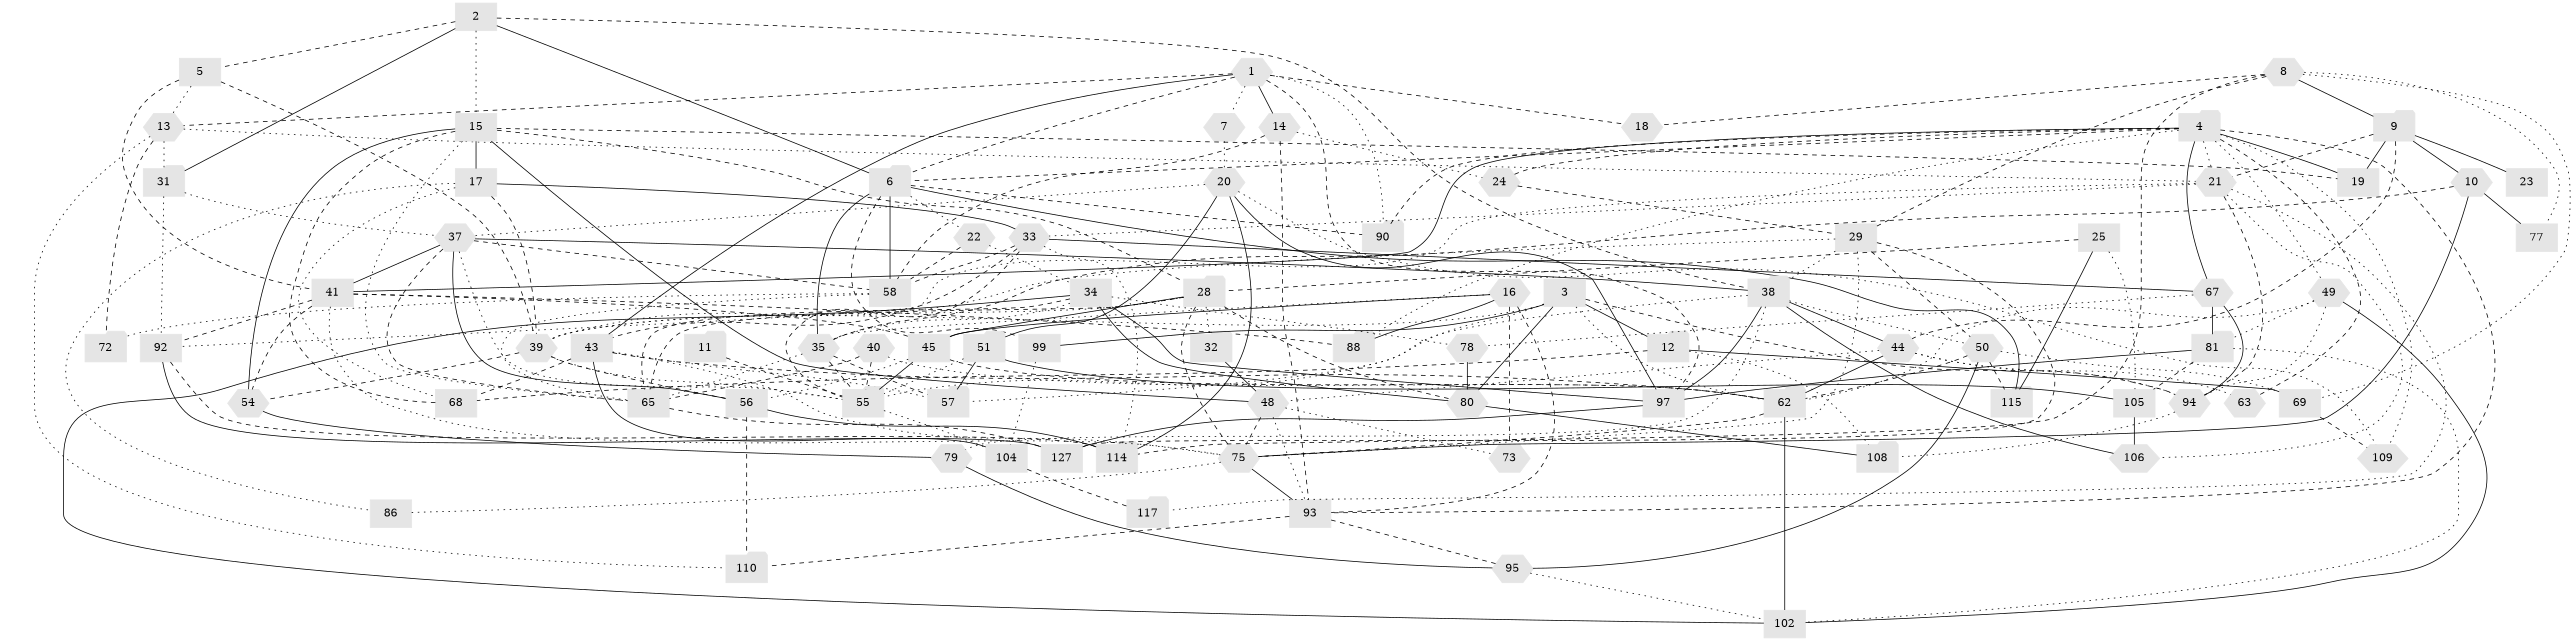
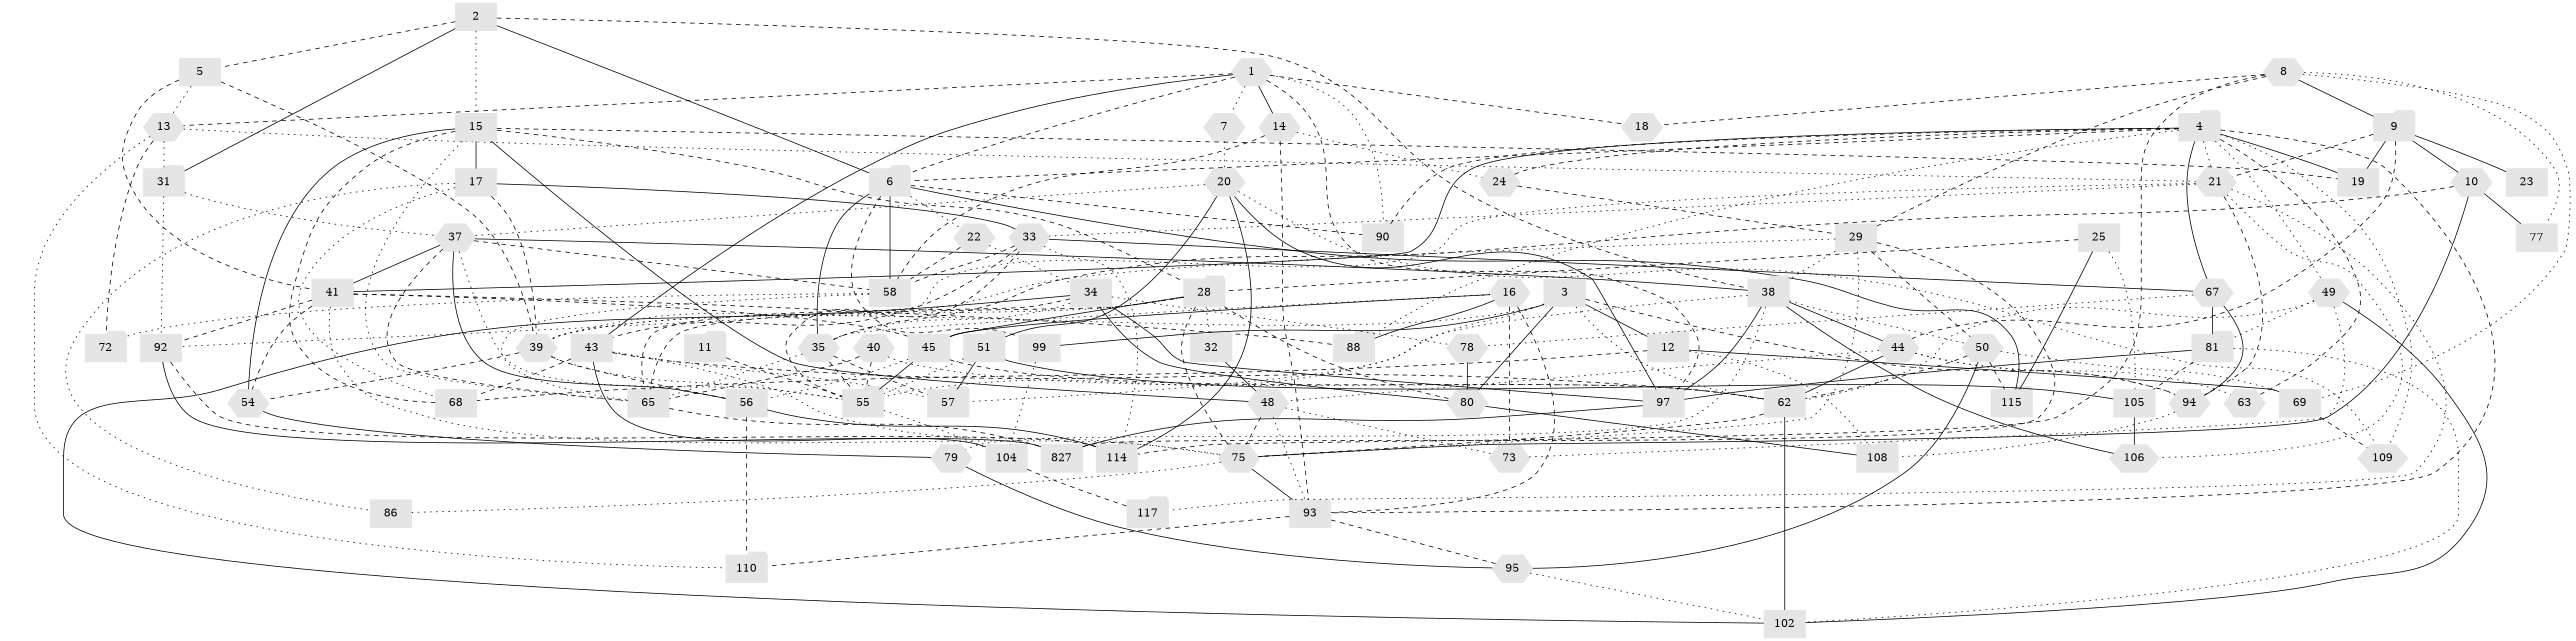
  graph {
    node [color=gray90 shape=hexagon style=filled]
    edge [style=dashed]
    1 [super="+113"]
    6 [shape=folder super="+27"]
    7
    13 [super="+52"]
    14 [super="+26"]
    18
    43 [shape=box super="+66"]
    90 [shape=folder]
    97 [shape=box]
    99 [shape=box]
    22 [super="+111"]
    35 [super="+82"]
    58 [shape=box super="+98"]
    115 [shape=folder]
    20 [super="+125"]
    31 [shape=folder]
    21 [super="+71"]
    72 [shape=folder]
    110 [shape=folder]
    24 [super="+30"]
    93 [shape=box]
    57 [shape=folder]
    62 [shape=folder super="+126"]
    75 [super="+128"]
    68 [shape=box]
    104 [shape=box]
-   127 [shape=box]
+   127 [shape=box label=827]
    2 [shape=box super="+46"]
    5 [shape=box]
    15 [shape=box super="+36"]
    38 [shape=folder super="+61"]
    39 [super="+103"]
    41 [shape=box super="+112"]
    19 [shape=box]
    17 [shape=box super="+60"]
    28 [shape=folder super="+96"]
    48 [super="+85"]
    54
    65 [shape=folder super="+100"]
    37 [super="+101"]
    92 [shape=box super="+118"]
    44 [super="+89"]
    55 [shape=folder super="+70"]
    106
    50
    79 [super="+121"]
    3 [shape=box super="+64"]
    12 [shape=folder super="+91"]
    80 [super="+83"]
    94 [super="+120"]
    69 [shape=box]
    108 [shape=folder]
    56 [shape=box super="+76"]
    102 [shape=box]
    4 [shape=folder super="+42"]
    49 [super="+107"]
    63
    67 [super="+74"]
    88 [shape=folder]
    109
    33 [super="+47"]
    117 [shape=folder]
    29 [shape=box super="+116"]
    45 [shape=box super="+122"]
    81 [shape=folder super="+119"]
    78
    95
    34 [shape=box super="+123"]
    114 [shape=folder super="+129"]
    51 [shape=folder super="+84"]
    8 [super="+87"]
    9 [shape=folder super="+124"]
    77 [shape=box]
    10 [super="+53"]
    23 [shape=box]
    86 [shape=box]
    105 [shape=box]
    11 [shape=folder]
    32 [shape=folder]
    73
    16 [super="+130"]
    25 [shape=box]
    40 [super="+59"]
    1 -- 6
    1 -- 7 [style=dotted]
    1 -- 13
    1 -- 14 [style=solid]
    1 -- 18
    1 -- 43 [style=solid]
    1 -- 90 [style=dotted]
    1 -- 97
    6 -- 90
    6 -- 99
    6 -- 22 [style=dotted]
    6 -- 35 [style=solid]
    6 -- 58 [style=solid]
    6 -- 115 [style=solid]
    7 -- 20 [style=dotted]
    13 -- 31 [style=dotted]
    13 -- 21 [style=dotted]
    13 -- 72
    13 -- 110 [style=dotted]
    14 -- 58 [weight=2]
    14 -- 24 [style=dotted]
    14 -- 93
    43 -- 57 [style=dotted]
    43 -- 62
    43 -- 75 [style=dotted]
    43 -- 68
    43 -- 104 [style=solid]
    97 -- 127 [style=solid]
    99 -- 104 [style=dotted]
    22 -- 58
    22 -- 34 [style=dotted]
    35 -- 57
    35 -- 65 [style=dotted]
    35 -- 55
    58 -- 72 [style=dotted]
    58 -- 65 [style=dotted]
    20 -- 97 [style=solid]
    20 -- 37 [style=dotted]
    20 -- 109 [style=dotted]
    20 -- 114 [style=solid]
    20 -- 51 [style=solid]
    31 -- 37 [style=dotted]
    31 -- 92 [style=dotted]
    21 -- 92 [style=dotted]
    21 -- 106 [style=dotted]
    21 -- 94
    21 -- 33 [style=dotted]
    21 -- 117 [style=dotted]
    24 -- 29
    93 -- 110
    93 -- 95
    62 -- 75
    62 -- 102 [style=solid]
    75 -- 93 [style=solid]
    75 -- 86 [style=dotted]
    104 -- 117
    2 -- 6 [style=solid]
    2 -- 31 [style=solid]
    2 -- 5
    2 -- 15 [style=dotted]
    2 -- 38
    5 -- 13 [style=dotted]
    5 -- 39
    5 -- 41
    15 -- 68
    15 -- 19
    15 -- 17 [style=solid]
    15 -- 28
    15 -- 48 [style=solid]
    15 -- 54 [style=solid]
    15 -- 65 [style=dotted]
    38 -- 97 [style=solid]
    38 -- 44 [style=solid]
    38 -- 55 [style=dotted]
    38 -- 106 [style=solid]
    38 -- 50 [style=dotted]
    38 -- 79 [style=dotted]
    39 -- 54
    39 -- 55 [style=dotted]
    39 -- 56
    41 -- 75 [style=dotted]
    41 -- 54
    41 -- 92
    41 -- 88
    41 -- 45
    17 -- 68 [style=dotted]
    17 -- 39
    17 -- 33 [style=solid]
    17 -- 86 [style=dotted]
    28 -- 75
    28 -- 39 [style=dotted]
    28 -- 65
    28 -- 80
    28 -- 45 [style=solid]
    28 -- 32 [style=dotted]
    48 -- 93 [style=dotted]
    48 -- 75
    48 -- 73 [style=dotted]
    54 -- 79 [style=solid]
    65 -- 127
    37 -- 58
    37 -- 38 [style=solid]
    37 -- 41 [style=solid]
    37 -- 65
    37 -- 55 [style=dotted]
    37 -- 56 [style=solid]
    92 -- 127 [style=solid]
    92 -- 114
    44 -- 62 [style=solid]
    44 -- 48 [style=dotted]
    44 -- 94 [style=dotted]
    44 -- 63 [style=dotted]
    55 -- 104 [style=dotted]
    50 -- 115
    50 -- 62
    50 -- 69 [style=dotted]
    50 -- 95 [style=solid]
    79 -- 95 [style=solid]
    3 -- 99 [style=solid]
    3 -- 57 [style=dotted]
    3 -- 62 [style=dotted]
    3 -- 39 [style=dotted]
    3 -- 12 [style=solid]
    3 -- 80 [style=solid]
    3 -- 94
    12 -- 68
    12 -- 69 [style=solid]
    12 -- 108 [style=dotted]
    80 -- 108 [style=solid]
    94 -- 108 [style=dotted weight=2]
    69 -- 109
    56 -- 110
    56 -- 114 [style=solid]
    4 -- 6
    4 -- 90
    4 -- 21 [style=dotted]
    4 -- 24
    4 -- 93
    4 -- 41 [style=solid]
    4 -- 19 [style=solid]
    4 -- 49 [style=dotted]
    4 -- 63
    4 -- 67 [style=solid]
    4 -- 88 [style=dotted]
    4 -- 109 [style=dotted]
    49 -- 62 [style=dotted]
-   49 -- 94 [style=dotted]
+   49 -- 73 [style=dotted]
    49 -- 102 [style=solid]
    49 -- 81 [style=dotted]
    67 -- 94 [style=solid]
    67 -- 81 [style=solid]
    67 -- 78 [style=dotted]
    33 -- 43
    33 -- 58
    33 -- 55
    33 -- 67 [style=solid]
    33 -- 114 [style=dotted]
    29 -- 75 [style=dotted]
    29 -- 127
    29 -- 38 [style=dotted]
    29 -- 39 [style=dotted]
    29 -- 50
    45 -- 62
    45 -- 55 [style=solid]
    45 -- 56 [style=dotted]
    81 -- 97 [style=solid]
    81 -- 102 [style=dotted]
    81 -- 105
    78 -- 80 [style=solid]
    95 -- 102 [style=dotted]
    34 -- 97 [style=solid]
    34 -- 35 [style=dotted]
    34 -- 65
    34 -- 80 [style=solid]
    34 -- 102 [style=solid]
    34 -- 78 [style=dotted]
    51 -- 57 [style=solid]
    51 -- 55 [style=dotted]
    51 -- 105 [style=solid]
    8 -- 18
    8 -- 69 [style=dotted]
    8 -- 29
    8 -- 114
    8 -- 9 [style=solid]
    8 -- 77 [style=dotted]
    9 -- 21
    9 -- 19 [style=solid]
    9 -- 44
    9 -- 10 [style=solid]
    9 -- 23 [style=solid]
    10 -- 35
    10 -- 75 [style=solid]
    10 -- 77 [style=solid]
    105 -- 106 [style=solid]
    11 -- 55
    32 -- 48 [style=solid]
    16 -- 35 [style=dotted]
    16 -- 93
    16 -- 88 [style=solid]
    16 -- 45 [style=solid]
    16 -- 73
    25 -- 115 [style=solid]
    25 -- 28
    25 -- 105 [style=dotted]
    40 -- 62 [style=dotted]
    40 -- 65
    40 -- 55
  }
